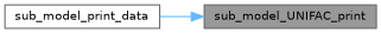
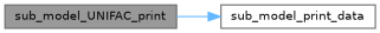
  digraph {
    rankdir=RL
    node [fontname=Helvetica fontsize=10 shape=box style=filled]
    n1 [color=gray40 fillcolor=grey60 fontcolor=black height=0.2 label=sub_model_UNIFAC_print width=0.4]
    n2 [color=grey40 fillcolor=white height=0.2 label=sub_model_print_data width=0.4]
-   n1 -> n2 [color=steelblue1 dir=back fontname=Helvetica fontsize=10 labelfontname=Helvetica labelfontsize=10 style=solid]
+   n2 -> n1 [color=steelblue1 dir=back fontname=Helvetica fontsize=10 labelfontname=Helvetica labelfontsize=10 style=solid]
  }
